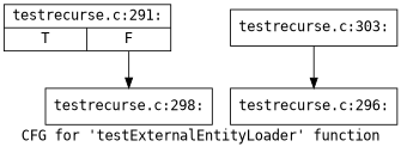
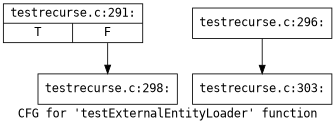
  digraph {
    fontname="DejaVu Sans Mono"
    label="CFG for 'testExternalEntityLoader' function"
    node [fontname="DejaVu Sans Mono" shape=record]
    edge [fontname="DejaVu Sans Mono"]
    n1 [label="{testrecurse.c:291:|{<s0>T|<s1>F}}"]
    n2 [label="{testrecurse.c:298:}"]
    n3 [label="{testrecurse.c:296:}"]
    n4 [label="{testrecurse.c:303:}"]
    n1 -> n2 [tailport=s1]
-   n4 -> n3
+   n3 -> n4
  }
